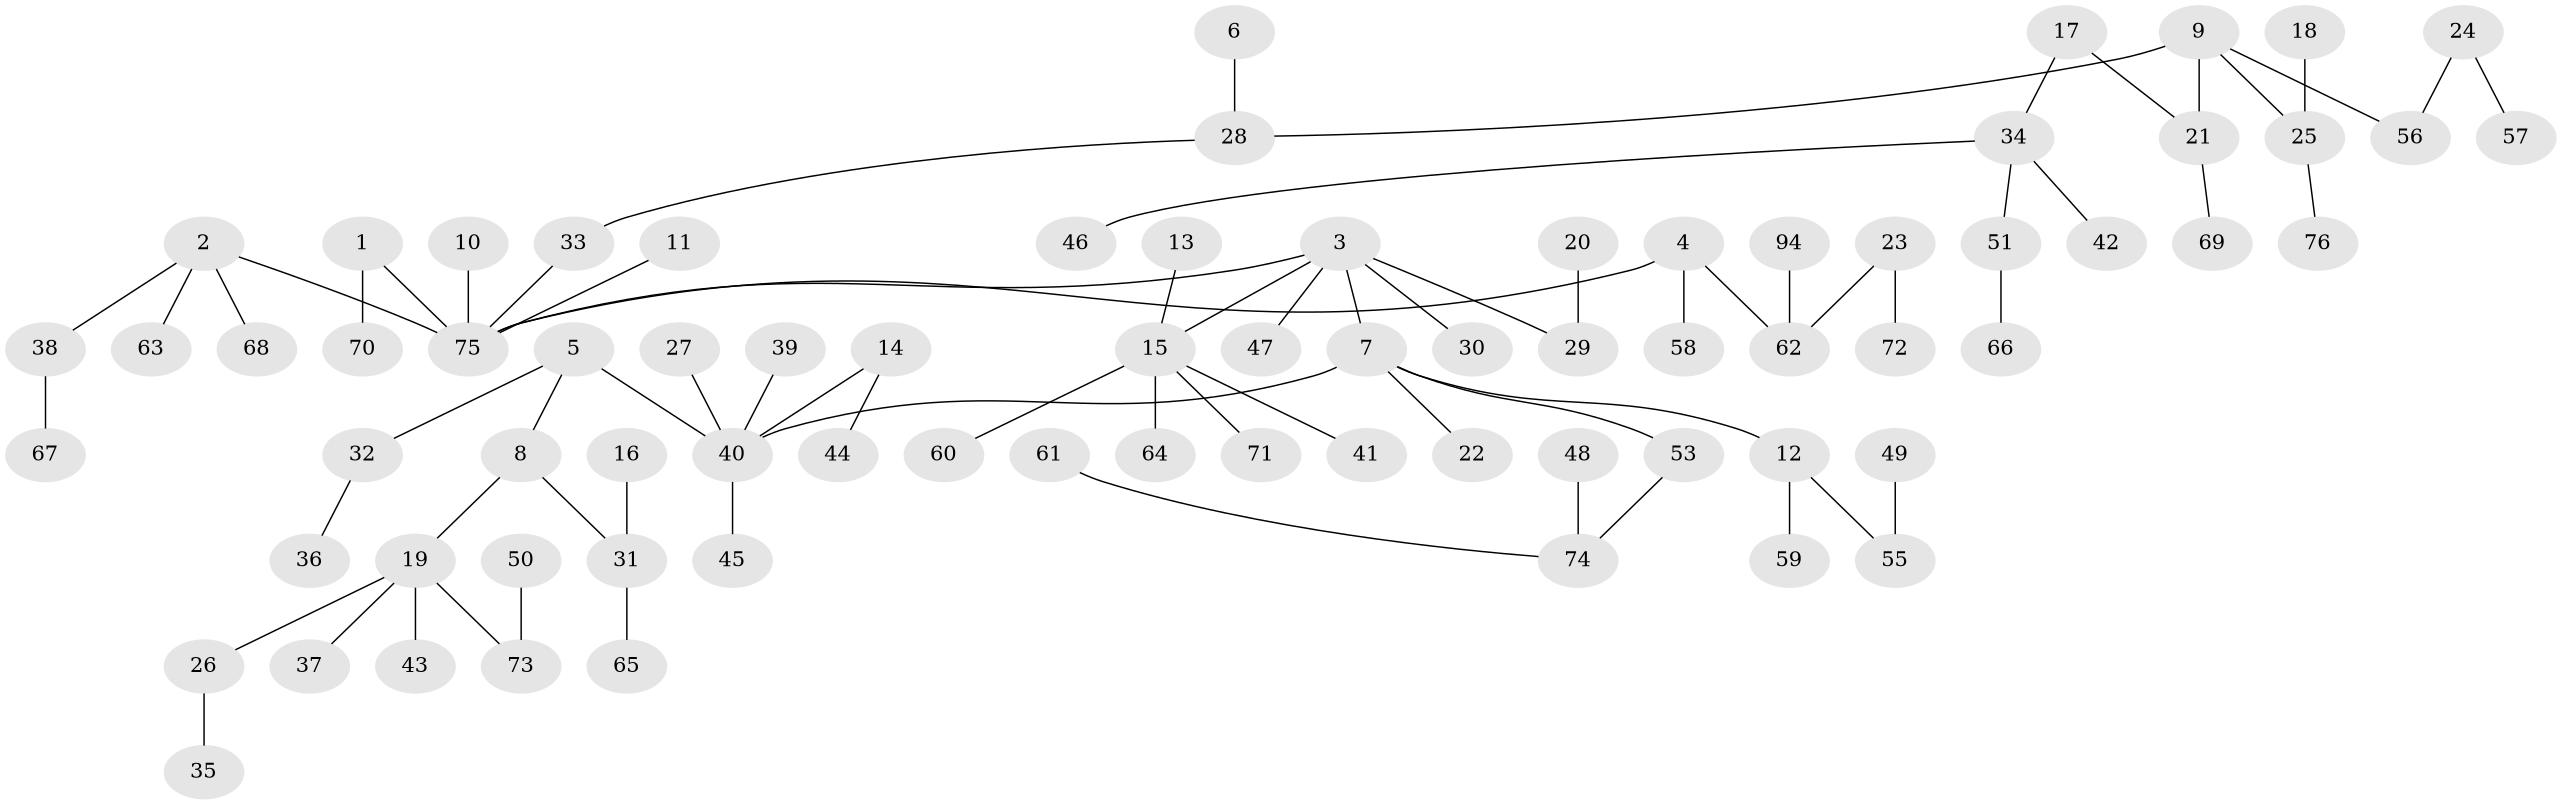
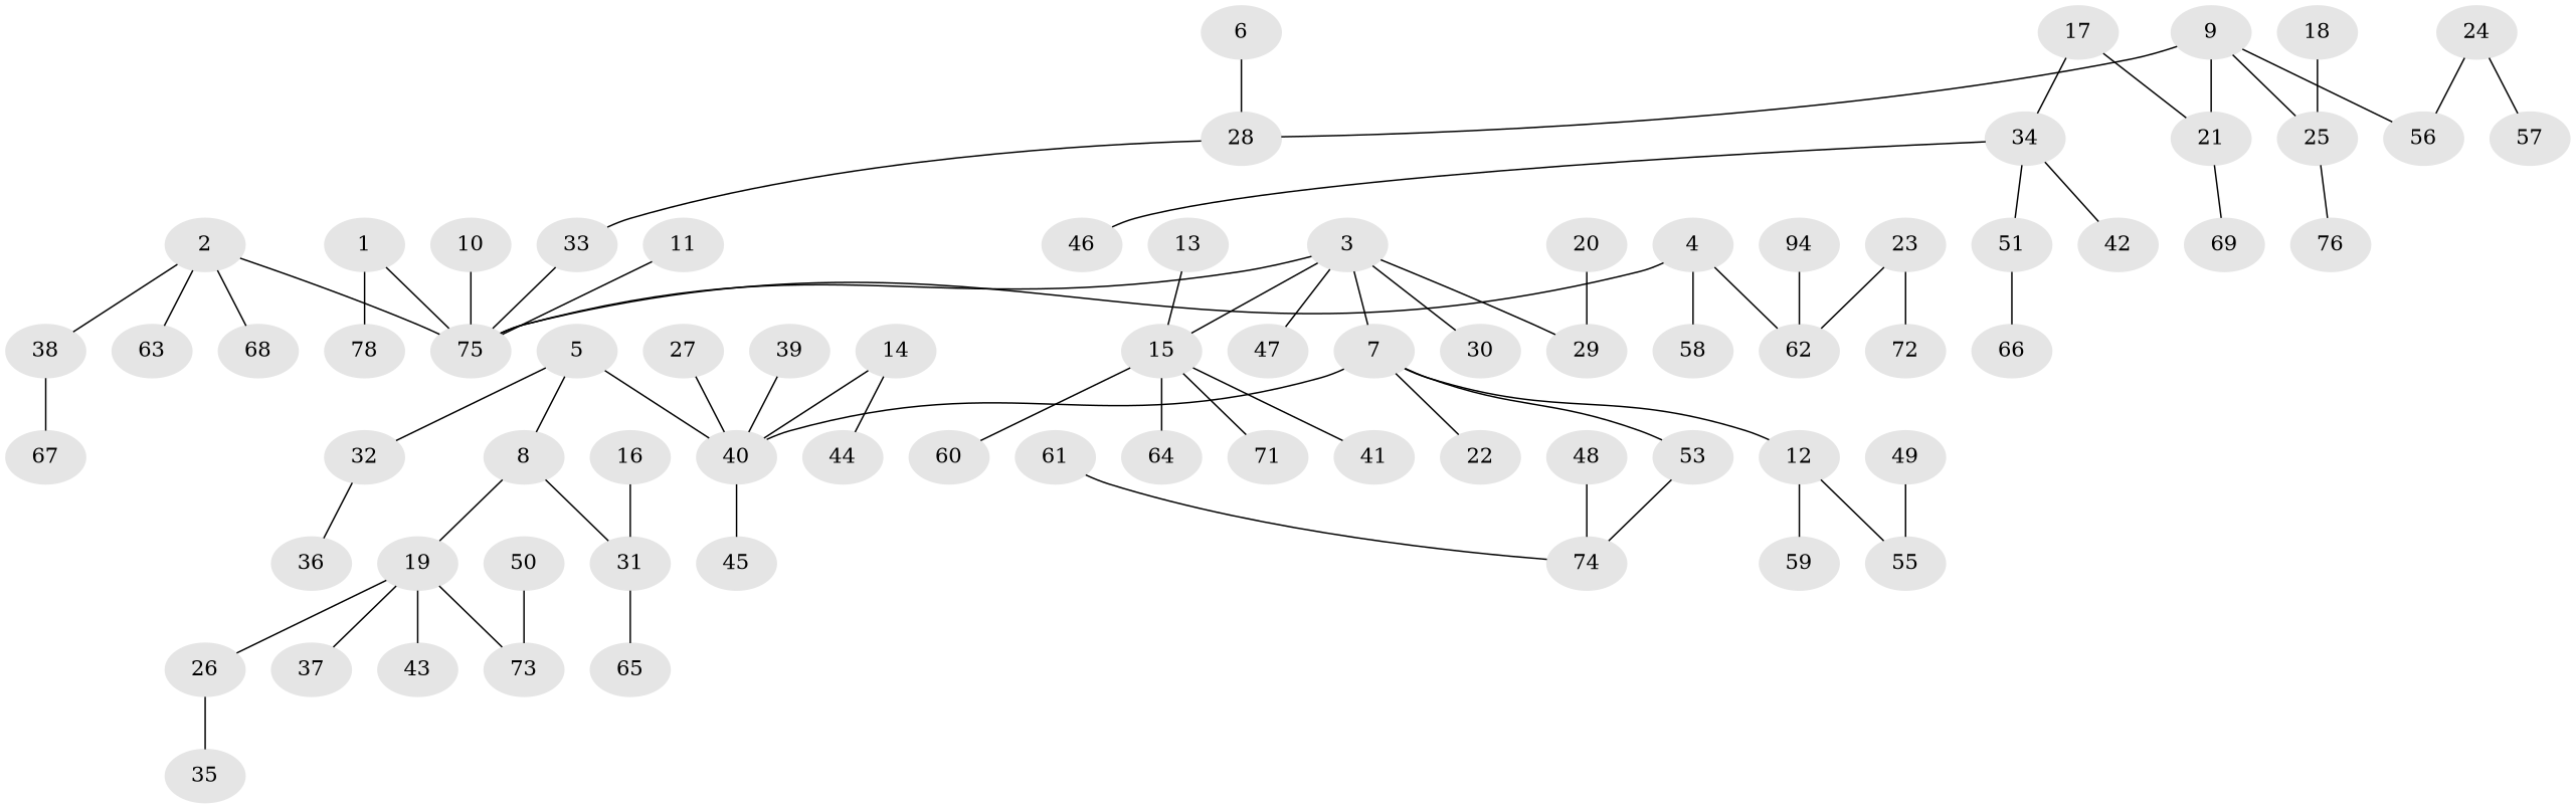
  graph {
    node [color=gray90 style=filled]
    edge [weight=1.0]
    1
-   70
+   70 [label=78]
    75
    2
    38
    63
    68
    67
    3
    7
    15
    29
    30
    47
    40
    12
    22
    53
    41
    60
    64
    71
    4
    58
    62
    5
    8
    32
    19
    31
    36
    45
    6
    28
    33
    55
    59
    74
    26
    37
    43
    73
    65
    9
    21
    25
    56
    69
    76
    10
    11
    13
    14
    44
    16
    17
    34
    42
    46
    51
    18
    35
    20
    23
    72
    24
    57
    27
    66
    39
    48
    49
    50
    n74 [label=94]
    61
    1 -- 70
    1 -- 75
    2 -- 75
    2 -- 38
    2 -- 63
    2 -- 68
    38 -- 67
    3 -- 75
    3 -- 7
    3 -- 15
    3 -- 29
    3 -- 30
    3 -- 47
    7 -- 40
    7 -- 12
    7 -- 22
    7 -- 53
    15 -- 41
    15 -- 60
    15 -- 64
    15 -- 71
    40 -- 45
    12 -- 55
    12 -- 59
    53 -- 74
    4 -- 75
    4 -- 58
    4 -- 62
    5 -- 40
    5 -- 8
    5 -- 32
    8 -- 19
    8 -- 31
    32 -- 36
    19 -- 26
    19 -- 37
    19 -- 43
    19 -- 73
    31 -- 65
    6 -- 28
    28 -- 33
    33 -- 75
    26 -- 35
    9 -- 28
    9 -- 21
    9 -- 25
    9 -- 56
    21 -- 69
    25 -- 76
    10 -- 75
    11 -- 75
    13 -- 15
    14 -- 40
    14 -- 44
    16 -- 31
    17 -- 21
    17 -- 34
    34 -- 42
    34 -- 46
    34 -- 51
    51 -- 66
    18 -- 25
    20 -- 29
    23 -- 62
    23 -- 72
    24 -- 56
    24 -- 57
    27 -- 40
    39 -- 40
    48 -- 74
    49 -- 55
    50 -- 73
    n74 -- 62
    61 -- 74
  }
